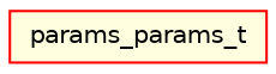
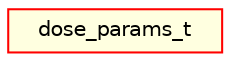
  digraph {
    rankdir=LR
    fontname="DejaVu Sans"
-   n1 [color=red fillcolor=lightyellow fontname="DejaVu Sans" fontsize=10 height=0.2 label=params_params_t shape=record style=filled width=0.4]
+   n1 [color=red fillcolor=lightyellow fontname="DejaVu Sans" fontsize=10 height=0.2 label=dose_params_t shape=record style=filled width=0.4]
  }
